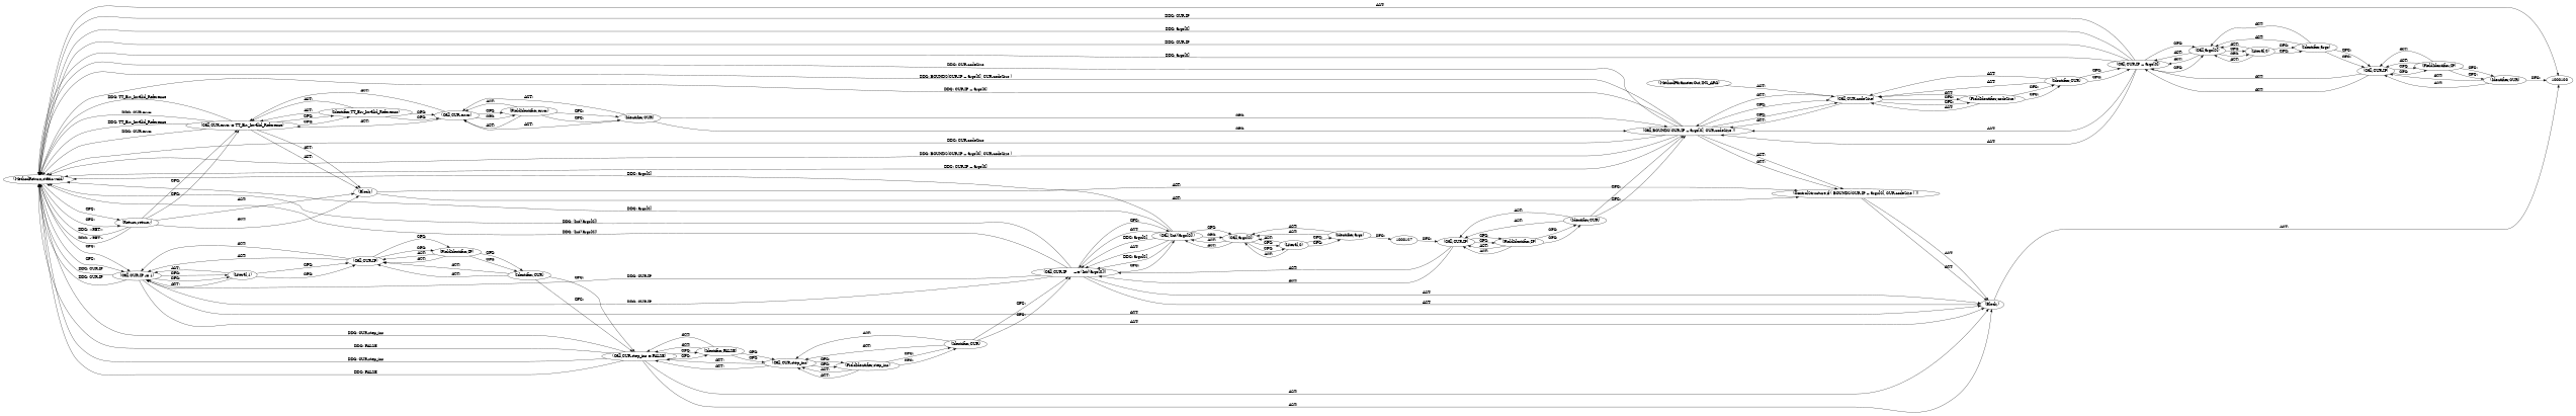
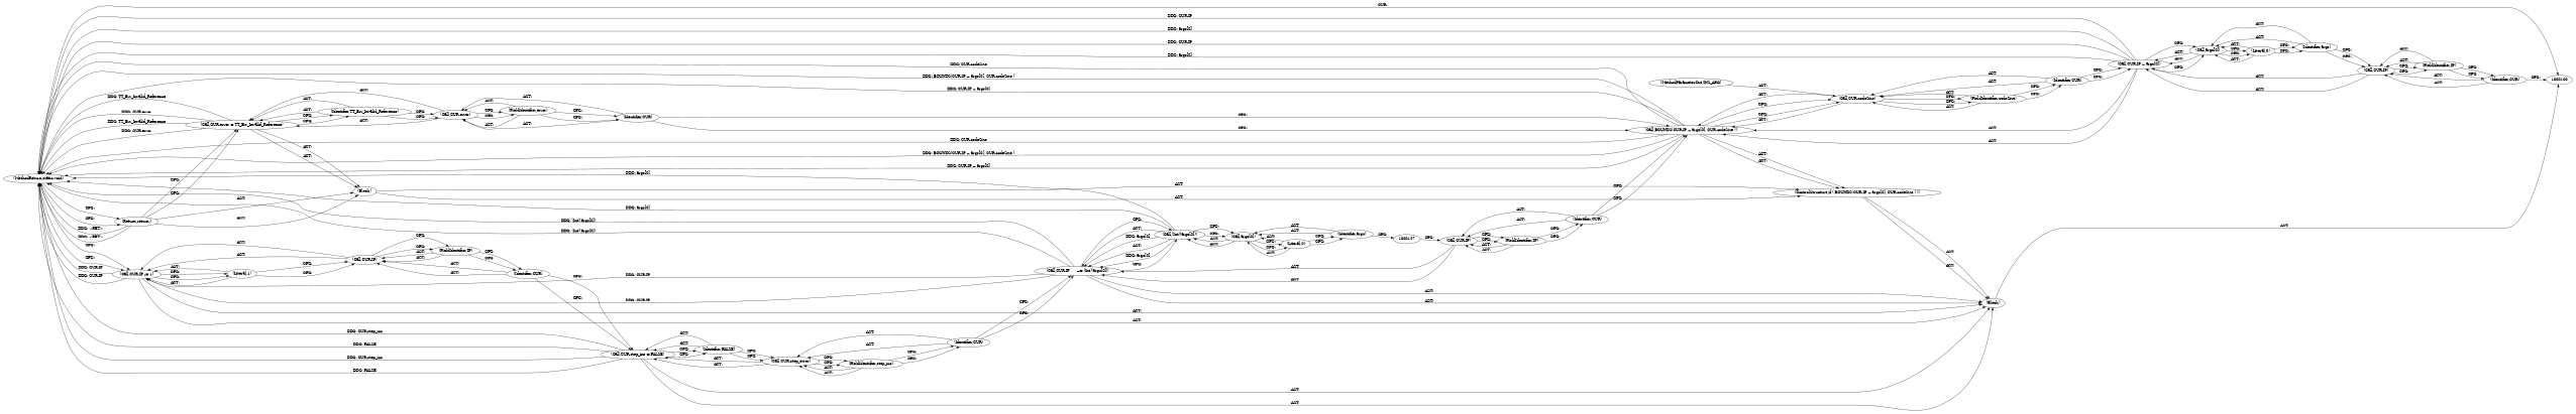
  digraph {
    rankdir=LR
    n1 [label="(MethodReturn,static void)"]
    1000100
    n3 [label="(Call,CUR.IP -= 1)"]
    n4 [label="(Return,return;)"]
    n5 [label="(MethodParameterOut,INS_ARG)"]
    n6 [label="(Call,CUR.codeSize)"]
    n7 [label="(Block,)"]
    n8 [label="(Literal,1)"]
    n9 [label="(Block,)"]
    n10 [label="(Call,CUR.error = TT_Err_Invalid_Reference)"]
    n11 [label="(Identifier,FALSE)"]
    n12 [label="(Call,CUR.step_ins = FALSE)"]
-   n13 [label="(Call,CUR.step_ins)"]
+   n13 [label="(Call,CUR.step_error)"]
    n14 [label="(FieldIdentifier,step_ins)"]
    n15 [label="(Identifier,CUR)"]
    n16 [label="(Call,CUR.IP      += (Int)(args[0]))"]
    n17 [label="(Call,(Int)(args[0]))"]
    n18 [label="(FieldIdentifier,IP)"]
    n19 [label="(Call,CUR.IP)"]
    n20 [label="(Identifier,CUR)"]
    n21 [label="(Call,CUR.IP + args[0])"]
    n22 [label="(Call,args[0])"]
    n23 [label="(Call,BOUNDS(CUR.IP + args[0], CUR.codeSize ))"]
    n24 [label="(Literal,0)"]
    n25 [label="(ControlStructure,if ( BOUNDS(CUR.IP + args[0], CUR.codeSize ) ))"]
    n26 [label="(Call,CUR.IP)"]
    n27 [label="(FieldIdentifier,IP)"]
    n28 [label="(Identifier,CUR)"]
    n29 [label="(Identifier,args)"]
    n30 [label="(FieldIdentifier,codeSize)"]
    n31 [label="(Identifier,CUR)"]
    n32 [label="(FieldIdentifier,error)"]
    n33 [label="(Call,CUR.error)"]
    n34 [label="(Identifier,CUR)"]
    n35 [label="(Identifier,TT_Err_Invalid_Reference)"]
    n36 [label="(Call,args[0])"]
    n37 [label="(Literal,0)"]
    n38 [label="(Identifier,args)"]
    1000127
    n40 [label="(Call,CUR.IP)"]
    n41 [label="(FieldIdentifier,IP)"]
    n42 [label="(Identifier,CUR)"]
-   n1 -> 1000100 [label="AST: "]
+   n1 -> 1000100 [label="CUR: "]
    n1 -> n3 [label="CFG: "]
    n1 -> n3 [label="CFG: "]
    n1 -> n4 [label="CFG: "]
    n1 -> n4 [label="CFG: "]
    n3 -> n1 [label="DDG: CUR.IP"]
    n3 -> n1 [label="DDG: CUR.IP"]
    n3 -> n7 [label="AST: "]
    n3 -> n7 [label="AST: "]
    n3 -> n8 [label="CFG: "]
    n3 -> n8 [label="CFG: "]
    n4 -> n1 [label="DDG: <RET>"]
    n4 -> n1 [label="DDG: <RET>"]
    n4 -> n9 [label="AST: "]
    n4 -> n9 [label="AST: "]
    n4 -> n10 [label="CFG: "]
    n4 -> n10 [label="CFG: "]
    n5 -> n6 [label="AST: "]
    n6 -> n23 [label="AST: "]
    n6 -> n23 [label="AST: "]
    n6 -> n30 [label="CFG: "]
    n6 -> n30 [label="CFG: "]
    n7 -> 1000100 [label="AST: "]
    n8 -> n3 [label="AST: "]
    n8 -> n3 [label="AST: "]
    n8 -> n19 [label="CFG: "]
    n8 -> n19 [label="CFG: "]
    n9 -> n25 [label="AST: "]
    n9 -> n25 [label="AST: "]
    n10 -> n1 [label="DDG: CUR.error"]
    n10 -> n1 [label="DDG: TT_Err_Invalid_Reference"]
    n10 -> n1 [label="DDG: CUR.error"]
    n10 -> n1 [label="DDG: TT_Err_Invalid_Reference"]
    n10 -> n9 [label="AST: "]
    n10 -> n9 [label="AST: "]
    n10 -> n35 [label="CFG: "]
    n10 -> n35 [label="CFG: "]
    n11 -> n12 [label="AST: "]
    n11 -> n12 [label="AST: "]
    n11 -> n13 [label="CFG: "]
    n11 -> n13 [label="CFG: "]
    n12 -> n1 [label="DDG: CUR.step_ins"]
    n12 -> n1 [label="DDG: FALSE"]
    n12 -> n1 [label="DDG: CUR.step_ins"]
    n12 -> n1 [label="DDG: FALSE"]
    n12 -> n7 [label="AST: "]
    n12 -> n7 [label="AST: "]
    n12 -> n11 [label="CFG: "]
    n12 -> n11 [label="CFG: "]
    n13 -> n12 [label="AST: "]
    n13 -> n12 [label="AST: "]
    n13 -> n14 [label="CFG: "]
    n13 -> n14 [label="CFG: "]
    n14 -> n13 [label="AST: "]
    n14 -> n13 [label="AST: "]
    n14 -> n15 [label="CFG: "]
    n14 -> n15 [label="CFG: "]
    n15 -> n13 [label="AST: "]
    n15 -> n13 [label="AST: "]
    n15 -> n16 [label="CFG: "]
    n15 -> n16 [label="CFG: "]
    n16 -> n1 [label="DDG: (Int)(args[0])"]
    n16 -> n1 [label="DDG: (Int)(args[0])"]
    n16 -> n3 [label="DDG: CUR.IP"]
    n16 -> n3 [label="DDG: CUR.IP"]
    n16 -> n7 [label="AST: "]
    n16 -> n7 [label="AST: "]
    n16 -> n17 [label="CFG: "]
    n16 -> n17 [label="CFG: "]
    n17 -> n1 [label="DDG: args[0]"]
    n17 -> n1 [label="DDG: args[0]"]
    n17 -> n16 [label="AST: "]
    n17 -> n16 [label="DDG: args[0]"]
    n17 -> n16 [label="AST: "]
    n17 -> n16 [label="DDG: args[0]"]
    n17 -> n36 [label="CFG: "]
    n17 -> n36 [label="CFG: "]
    n18 -> n19 [label="AST: "]
    n18 -> n19 [label="AST: "]
    n18 -> n20 [label="CFG: "]
    n18 -> n20 [label="CFG: "]
    n19 -> n3 [label="AST: "]
    n19 -> n3 [label="AST: "]
    n19 -> n18 [label="CFG: "]
    n19 -> n18 [label="CFG: "]
    n20 -> n12 [label="CFG: "]
    n20 -> n12 [label="CFG: "]
    n20 -> n19 [label="AST: "]
    n20 -> n19 [label="AST: "]
    n21 -> n1 [label="DDG: CUR.IP"]
    n21 -> n1 [label="DDG: args[0]"]
    n21 -> n1 [label="DDG: CUR.IP"]
    n21 -> n1 [label="DDG: args[0]"]
    n21 -> n22 [label="CFG: "]
    n21 -> n22 [label="CFG: "]
    n21 -> n23 [label="AST: "]
    n21 -> n23 [label="AST: "]
    n22 -> n21 [label="AST: "]
    n22 -> n21 [label="AST: "]
    n22 -> n24 [label="CFG: "]
    n22 -> n24 [label="CFG: "]
    n23 -> n1 [label="DDG: BOUNDS(CUR.IP + args[0], CUR.codeSize )"]
    n23 -> n1 [label="DDG: CUR.IP + args[0]"]
    n23 -> n1 [label="DDG: CUR.codeSize"]
    n23 -> n1 [label="DDG: BOUNDS(CUR.IP + args[0], CUR.codeSize )"]
    n23 -> n1 [label="DDG: CUR.IP + args[0]"]
    n23 -> n1 [label="DDG: CUR.codeSize"]
    n23 -> n6 [label="CFG: "]
    n23 -> n6 [label="CFG: "]
    n23 -> n25 [label="AST: "]
    n23 -> n25 [label="AST: "]
    n24 -> n22 [label="AST: "]
    n24 -> n22 [label="AST: "]
    n24 -> n29 [label="CFG: "]
    n24 -> n29 [label="CFG: "]
    n25 -> n7 [label="AST: "]
    n25 -> n7 [label="AST: "]
    n26 -> n21 [label="AST: "]
    n26 -> n21 [label="AST: "]
    n26 -> n27 [label="CFG: "]
    n26 -> n27 [label="CFG: "]
    n27 -> n26 [label="AST: "]
    n27 -> n26 [label="AST: "]
    n27 -> n28 [label="CFG: "]
    n27 -> n28 [label="CFG: "]
    n28 -> 1000100 [label="CFG: "]
    n28 -> n26 [label="AST: "]
    n28 -> n26 [label="AST: "]
    n29 -> n22 [label="AST: "]
    n29 -> n22 [label="AST: "]
    n29 -> n26 [label="CFG: "]
    n29 -> n26 [label="CFG: "]
    n30 -> n6 [label="AST: "]
    n30 -> n6 [label="AST: "]
    n30 -> n31 [label="CFG: "]
    n30 -> n31 [label="CFG: "]
    n31 -> n6 [label="AST: "]
    n31 -> n6 [label="AST: "]
    n31 -> n21 [label="CFG: "]
    n31 -> n21 [label="CFG: "]
    n32 -> n33 [label="AST: "]
    n32 -> n33 [label="AST: "]
    n32 -> n34 [label="CFG: "]
    n32 -> n34 [label="CFG: "]
    n33 -> n10 [label="AST: "]
    n33 -> n10 [label="AST: "]
    n33 -> n32 [label="CFG: "]
    n33 -> n32 [label="CFG: "]
    n34 -> n23 [label="CFG: "]
    n34 -> n23 [label="CFG: "]
    n34 -> n33 [label="AST: "]
    n34 -> n33 [label="AST: "]
    n35 -> n10 [label="AST: "]
    n35 -> n10 [label="AST: "]
    n35 -> n33 [label="CFG: "]
    n35 -> n33 [label="CFG: "]
    n36 -> n17 [label="AST: "]
    n36 -> n17 [label="AST: "]
    n36 -> n37 [label="CFG: "]
    n36 -> n37 [label="CFG: "]
    n37 -> n36 [label="AST: "]
    n37 -> n36 [label="AST: "]
    n37 -> n38 [label="CFG: "]
    n37 -> n38 [label="CFG: "]
    n38 -> n36 [label="AST: "]
    n38 -> n36 [label="AST: "]
    n38 -> 1000127 [label="CFG: "]
    1000127 -> n40 [label="CFG: "]
    n40 -> n16 [label="AST: "]
    n40 -> n16 [label="AST: "]
    n40 -> n41 [label="CFG: "]
    n40 -> n41 [label="CFG: "]
    n41 -> n40 [label="AST: "]
    n41 -> n40 [label="AST: "]
    n41 -> n42 [label="CFG: "]
    n41 -> n42 [label="CFG: "]
    n42 -> n23 [label="CFG: "]
    n42 -> n23 [label="CFG: "]
    n42 -> n40 [label="AST: "]
    n42 -> n40 [label="AST: "]
  }
